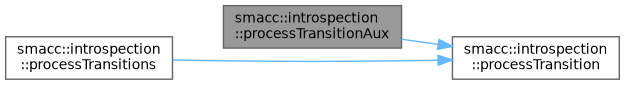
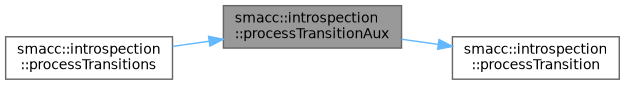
  digraph {
    fontname="DejaVu Sans"
    rankdir=RL
    node [color=grey40 fillcolor=white fontname="DejaVu Sans" fontsize=10 shape=box style=filled]
    edge [color=steelblue1 dir=back fontname="DejaVu Sans" fontsize=10 labelfontname=Helvetica labelfontsize=10 style=solid]
    n1 [color=gray40 fillcolor=grey60 fontcolor=black height=0.2 label="smacc::introspection\l::processTransitionAux" width=0.4]
    n2 [height=0.2 label="smacc::introspection\l::processTransition" width=0.4]
    n3 [height=0.2 label="smacc::introspection\l::processTransitions" width=0.4]
    n2 -> n1
-   n2 -> n3
+   n1 -> n3
  }
